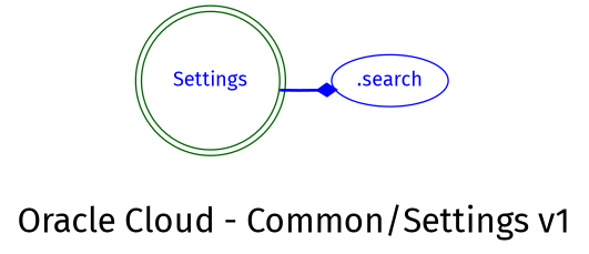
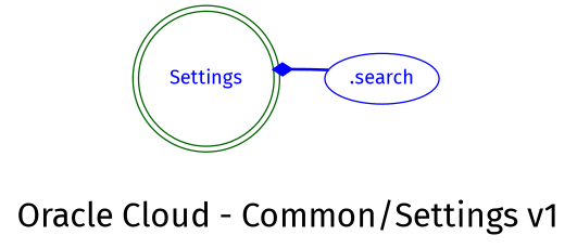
  digraph {
    fontsize=24
    label="Oracle Cloud - Common/Settings v1"
    splines=true
    rankdir=LR
    fontname="Fira Sans"
    node [fontcolor=blue fontname="Fira Sans"]
    Settings [color=darkgreen shape=doublecircle]
    ".search" [color=blue shape=ellipse]
-   Settings -> ".search" [arrowhead=diamond arrowtail=none color=blue fontcolor=blue style=bold fontname="Fira Sans"]
+   ".search" -> Settings [arrowhead=diamond arrowtail=none color=blue fontcolor=blue style=bold fontname="Fira Sans"]
  }
